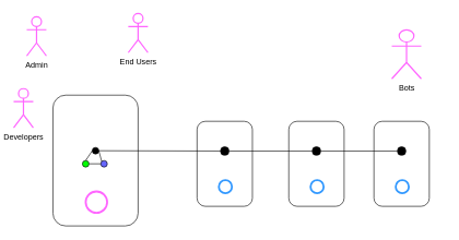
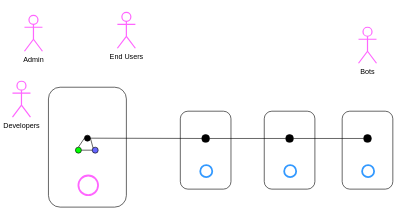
  <mxCell id="0" />
  <mxCell id="1" parent="0" />
  <mxCell id="2" value="" style="group" parent="1" vertex="1" connectable="0"><mxGeometry x="80" y="145" width="130" height="200" as="geometry" /></mxCell>
  <mxCell id="3" value="" style="rounded=1;whiteSpace=wrap;html=1;rotation=90;" parent="2" vertex="1"><mxGeometry x="-35" y="35" width="200" height="130" as="geometry" /></mxCell>
  <mxCell id="4" value="" style="ellipse;whiteSpace=wrap;html=1;aspect=fixed;fillColor=#000000;" parent="2" vertex="1"><mxGeometry x="60" y="80" width="10" height="10" as="geometry" /></mxCell>
  <mxCell id="5" value="" style="ellipse;whiteSpace=wrap;html=1;aspect=fixed;fillColor=#6666FF;" parent="2" vertex="1"><mxGeometry x="73" y="100" width="10" height="10" as="geometry" /></mxCell>
  <mxCell id="6" value="" style="ellipse;whiteSpace=wrap;html=1;aspect=fixed;fillColor=#00FF00;" parent="2" vertex="1"><mxGeometry x="45" y="100" width="10" height="10" as="geometry" /></mxCell>
  <mxCell id="7" value="" style="endArrow=none;html=1;entryX=0;entryY=0.5;entryDx=0;entryDy=0;" parent="2" target="4" edge="1"><mxGeometry width="50" height="50" relative="1" as="geometry"><mxPoint x="50" y="100" as="sourcePoint" /><mxPoint x="70" y="30" as="targetPoint" /></mxGeometry></mxCell>
  <mxCell id="8" value="" style="endArrow=none;html=1;entryX=1;entryY=0.5;entryDx=0;entryDy=0;exitX=0;exitY=0;exitDx=0;exitDy=0;" parent="2" source="5" target="4" edge="1"><mxGeometry width="50" height="50" relative="1" as="geometry"><mxPoint x="30" y="80" as="sourcePoint" /><mxPoint x="80" y="30" as="targetPoint" /></mxGeometry></mxCell>
  <mxCell id="9" value="" style="endArrow=none;html=1;exitX=1;exitY=0.5;exitDx=0;exitDy=0;entryX=0;entryY=0.5;entryDx=0;entryDy=0;" parent="2" source="6" target="5" edge="1"><mxGeometry width="50" height="50" relative="1" as="geometry"><mxPoint x="20" y="90" as="sourcePoint" /><mxPoint x="70" y="40" as="targetPoint" /></mxGeometry></mxCell>
  <mxCell id="10" value="" style="group;fillColor=#ffffff;strokeWidth=2;" parent="1" vertex="1" connectable="0"><mxGeometry x="300" y="185" width="84.5" height="130" as="geometry" /></mxCell>
  <mxCell id="11" value="" style="group;rounded=0;" parent="10" vertex="1" connectable="0"><mxGeometry width="84.5" height="130" as="geometry" /></mxCell>
  <mxCell id="12" value="" style="group" parent="11" vertex="1" connectable="0"><mxGeometry x="-7.105e-15" width="84.5" height="130" as="geometry" /></mxCell>
  <mxCell id="13" value="" style="rounded=1;whiteSpace=wrap;html=1;rotation=90;" parent="12" vertex="1"><mxGeometry x="-22.75" y="22.75" width="130" height="84.5" as="geometry" /></mxCell>
  <mxCell id="14" value="" style="ellipse;whiteSpace=wrap;html=1;aspect=fixed;fillColor=#000000;" parent="12" vertex="1"><mxGeometry x="35.75" y="39" width="13" height="13" as="geometry" /></mxCell>
  <mxCell id="15" value="" style="ellipse;whiteSpace=wrap;html=1;aspect=fixed;strokeWidth=3;strokeColor=#3399FF;" parent="12" vertex="1"><mxGeometry x="33.25" y="90" width="20" height="20" as="geometry" /></mxCell>
  <mxCell id="16" value="" style="ellipse;whiteSpace=wrap;html=1;aspect=fixed;strokeWidth=3;strokeColor=#FF66FF;" parent="1" vertex="1"><mxGeometry x="130" y="292.25" width="32.75" height="32.75" as="geometry" /></mxCell>
  <mxCell id="17" value="" style="group;fillColor=#ffffff;" parent="1" vertex="1" connectable="0"><mxGeometry x="440" y="185" width="84.5" height="130" as="geometry" /></mxCell>
  <mxCell id="18" value="" style="rounded=1;whiteSpace=wrap;html=1;rotation=90;" parent="17" vertex="1"><mxGeometry x="-22.75" y="22.75" width="130" height="84.5" as="geometry" /></mxCell>
  <mxCell id="19" value="" style="ellipse;whiteSpace=wrap;html=1;aspect=fixed;fillColor=#000000;" parent="17" vertex="1"><mxGeometry x="35.75" y="39" width="13" height="13" as="geometry" /></mxCell>
  <mxCell id="20" value="" style="ellipse;whiteSpace=wrap;html=1;aspect=fixed;strokeWidth=3;strokeColor=#3399FF;" parent="17" vertex="1"><mxGeometry x="33.25" y="90" width="20" height="20" as="geometry" /></mxCell>
  <mxCell id="21" value="" style="group;fillColor=#ffffff;" parent="1" vertex="1" connectable="0"><mxGeometry x="570" y="185" width="84.5" height="130" as="geometry" /></mxCell>
  <mxCell id="22" value="" style="rounded=1;whiteSpace=wrap;html=1;rotation=90;" parent="21" vertex="1"><mxGeometry x="-22.75" y="22.75" width="130" height="84.5" as="geometry" /></mxCell>
  <mxCell id="23" value="" style="ellipse;whiteSpace=wrap;html=1;aspect=fixed;fillColor=#000000;" parent="21" vertex="1"><mxGeometry x="35.75" y="39" width="13" height="13" as="geometry" /></mxCell>
  <mxCell id="24" value="" style="ellipse;whiteSpace=wrap;html=1;aspect=fixed;strokeWidth=3;strokeColor=#3399FF;" parent="21" vertex="1"><mxGeometry x="33.25" y="90" width="20" height="20" as="geometry" /></mxCell>
  <mxCell id="25" value="" style="endArrow=none;html=1;entryX=0;entryY=0.5;entryDx=0;entryDy=0;exitX=1;exitY=0.5;exitDx=0;exitDy=0;" parent="1" source="19" target="23" edge="1"><mxGeometry width="50" height="50" relative="1" as="geometry"><mxPoint x="460" y="175" as="sourcePoint" /><mxPoint x="510" y="125" as="targetPoint" /></mxGeometry></mxCell>
  <mxCell id="26" value="" style="endArrow=none;html=1;entryX=0;entryY=0.5;entryDx=0;entryDy=0;exitX=1;exitY=0.5;exitDx=0;exitDy=0;" parent="1" source="14" target="19" edge="1"><mxGeometry width="50" height="50" relative="1" as="geometry"><mxPoint x="498.75" y="240.5" as="sourcePoint" /><mxPoint x="615.75" y="240.5" as="targetPoint" /></mxGeometry></mxCell>
  <mxCell id="27" value="" style="endArrow=none;html=1;exitX=1;exitY=0.5;exitDx=0;exitDy=0;entryX=0;entryY=0.5;entryDx=0;entryDy=0;" parent="1" source="4" target="14" edge="1"><mxGeometry width="50" height="50" relative="1" as="geometry"><mxPoint x="250" y="175" as="sourcePoint" /><mxPoint x="300" y="125" as="targetPoint" /></mxGeometry></mxCell>
  <mxCell id="28" value="Admin" style="shape=umlActor;verticalLabelPosition=bottom;verticalAlign=top;html=1;outlineConnect=0;rounded=0;strokeColor=#FF66FF;strokeWidth=2;fillColor=#ffffff;" parent="1" vertex="1"><mxGeometry x="40" y="25" width="30" height="60" as="geometry" /></mxCell>
  <mxCell id="29" value="Developers" style="shape=umlActor;verticalLabelPosition=bottom;verticalAlign=top;html=1;outlineConnect=0;rounded=0;strokeColor=#FF66FF;strokeWidth=2;fillColor=#ffffff;" parent="1" vertex="1"><mxGeometry x="20" y="135" width="30" height="60" as="geometry" /></mxCell>
- <mxCell id="30" value="Bots" style="shape=umlActor;verticalLabelPosition=bottom;verticalAlign=top;html=1;outlineConnect=0;rounded=0;strokeColor=#FF66FF;strokeWidth=2;fillColor=#ffffff;" parent="1" vertex="1"><mxGeometry x="597.25" y="45" width="45" height="75" as="geometry" /></mxCell>
+ <mxCell id="30" value="Bots" style="shape=umlActor;verticalLabelPosition=bottom;verticalAlign=top;html=1;outlineConnect=0;rounded=0;strokeColor=#FF66FF;strokeWidth=2;fillColor=#ffffff;" parent="1" vertex="1"><mxGeometry x="597.25" y="45" width="30" height="60" as="geometry" /></mxCell>
  <mxCell id="31" value="End Users" style="shape=umlActor;verticalLabelPosition=bottom;verticalAlign=top;html=1;outlineConnect=0;rounded=0;strokeColor=#FF66FF;strokeWidth=2;fillColor=#ffffff;" parent="1" vertex="1"><mxGeometry x="195" y="20" width="30" height="60" as="geometry" /></mxCell>
